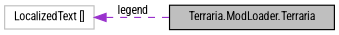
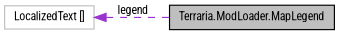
  digraph {
    rankdir=LR
    fontname="Roboto Condensed"
    node [fontname="Roboto Condensed" fontsize=10 shape=record style=filled]
-   n1 [color=black fillcolor=grey75 fontcolor=black height=0.2 label="Terraria.ModLoader.Terraria" width=0.4]
+   n1 [color=black fillcolor=grey75 fontcolor=black height=0.2 label="Terraria.ModLoader.MapLegend" width=0.4]
    n2 [color=grey75 fillcolor=white height=0.2 label="LocalizedText []" width=0.4]
    n2 -> n1 [color=darkorchid3 dir=back fontname="Roboto Condensed" fontsize=10 label=" legend" labelfontname=Helvetica labelfontsize=10 style=dashed]
  }
